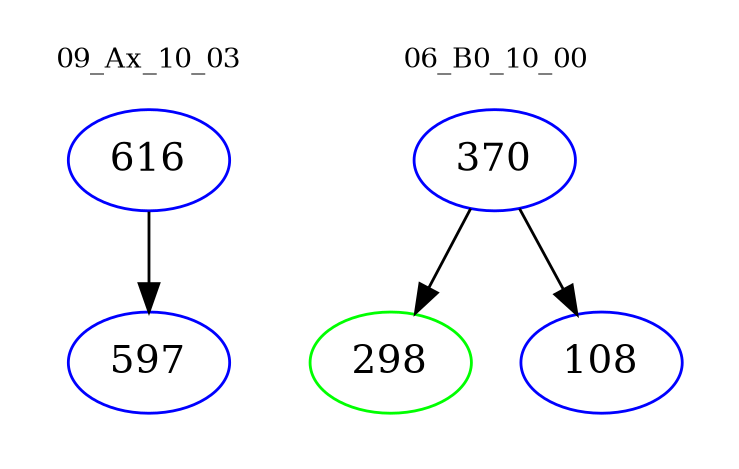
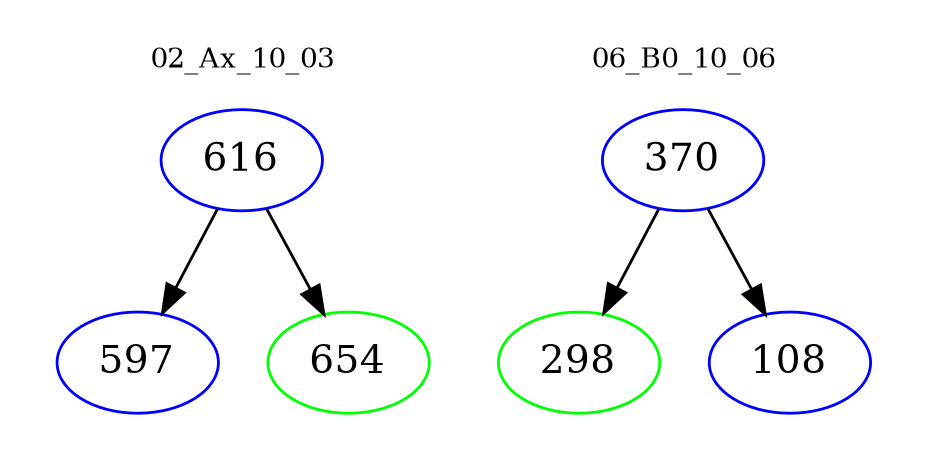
  digraph {
    node [color=blue]
    edge [color=black]
    n1 [label=616]
    n2 [label=597]
+   n3 [color=green label=654]
    n4 [label=370]
    n5 [color=green label=298]
    n6 [label=108]
    subgraph cluster_1 {
      color=white
      fontsize=10
-     label="09_Ax_10_03"
+     label="02_Ax_10_03"
      n1
      n2
+     n3
    }
    subgraph cluster_2 {
      color=white
      fontsize=10
-     label="06_B0_10_00"
+     label="06_B0_10_06"
      n4
      n5
      n6
    }
    n1 -> n2
+   n1 -> n3
    n4 -> n5
    n4 -> n6
  }
